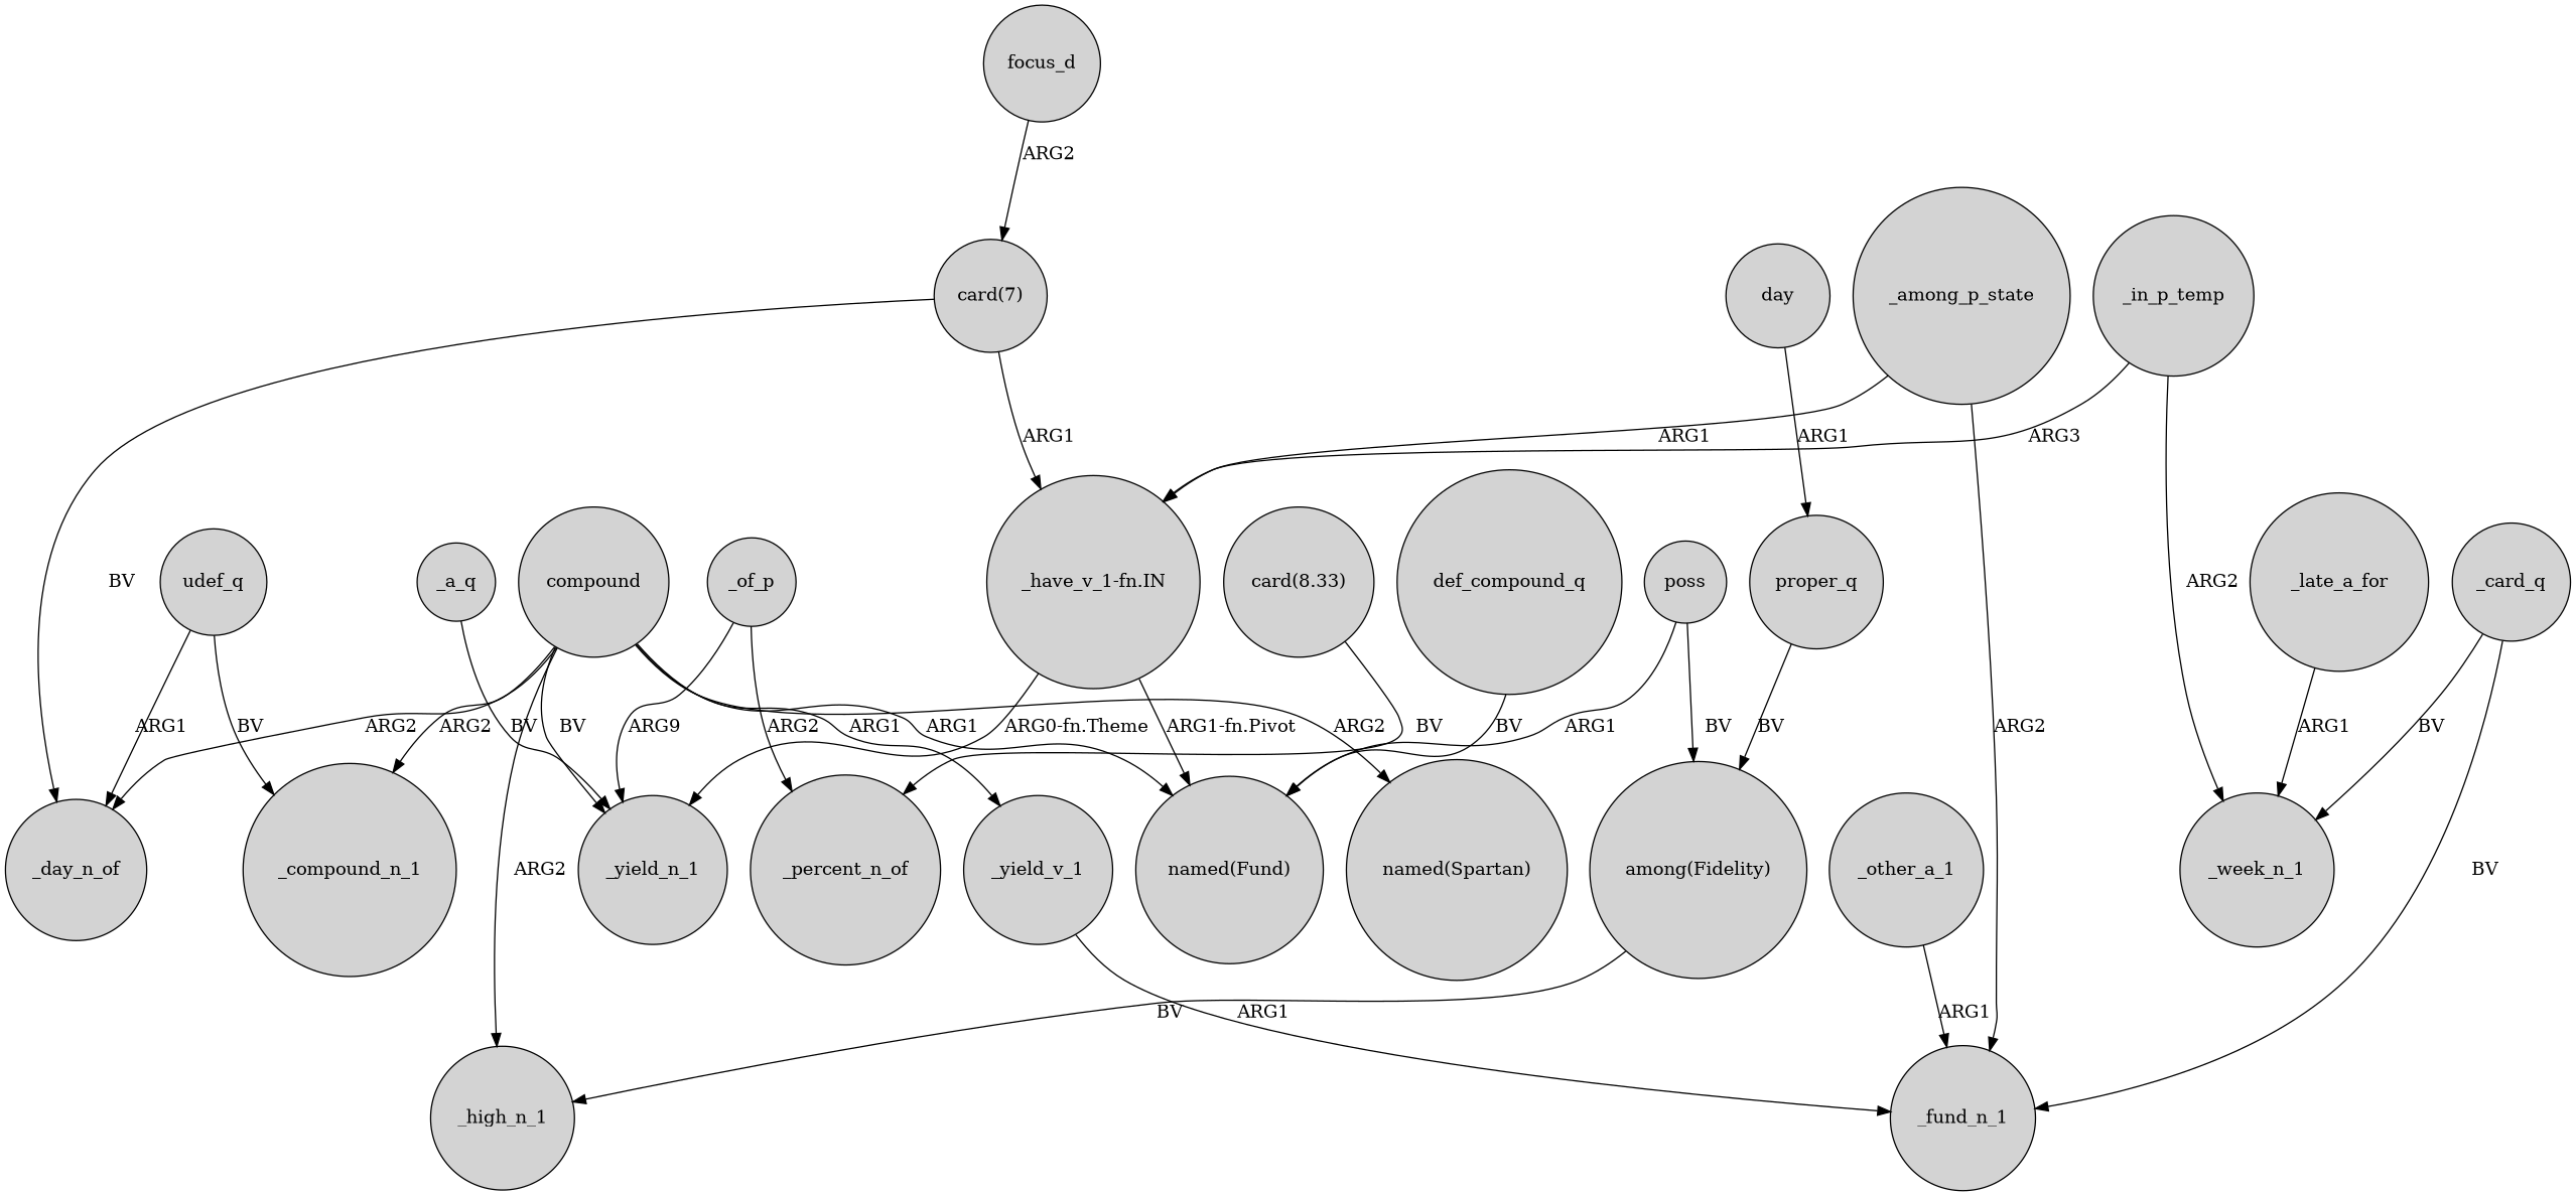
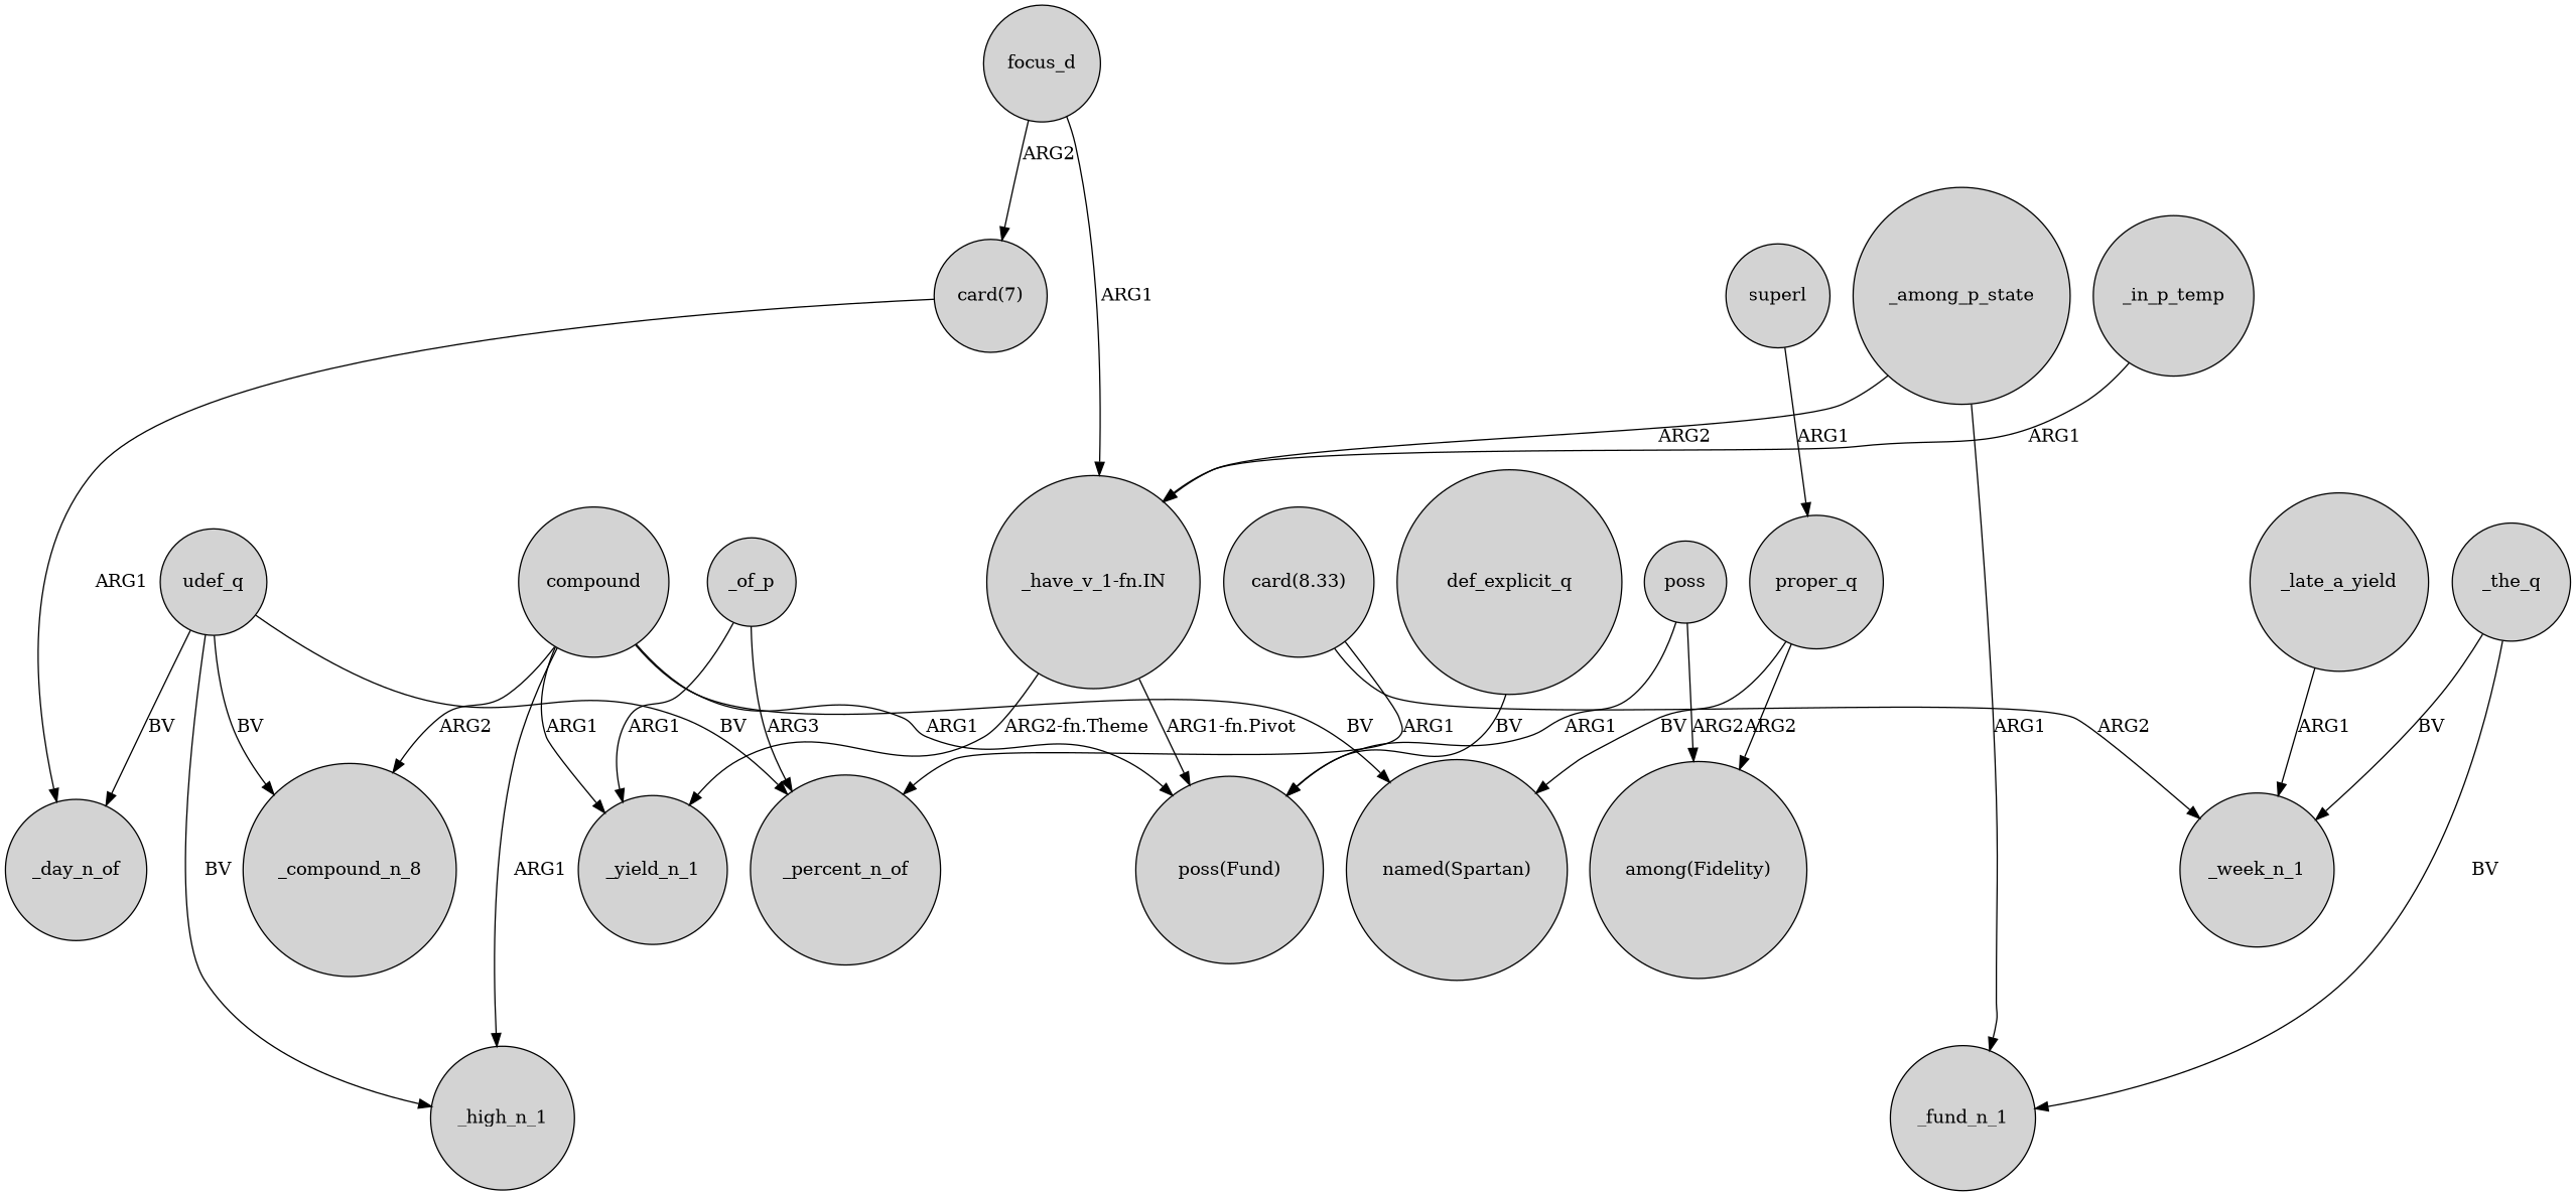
  digraph {
    node [shape=circle style=filled]
    focus_d
    "_have_v_1-fn.IN"
    "card(7)"
-   "named(Fund)"
+   "named(Fund)" [label="poss(Fund)"]
    _yield_n_1
    _among_p_state
    _fund_n_1
    udef_q
-   _compound_n_1
+   _compound_n_1 [label=_compound_n_8]
    _percent_n_of
    _day_n_of
    _high_n_1
    n13 [label="card(8.33)"]
    compound
-   _yield_v_1
    "named(Spartan)"
-   _a_q
    _in_p_temp
    _week_n_1
    proper_q
    n21 [label="among(Fidelity)"]
-   superl [label=day]
-   _late_a_for
-   _the_q [label=_card_q]
+   superl
+   _late_a_for [label=_late_a_yield]
+   _the_q
    _of_p
    poss
-   def_explicit_q [label=def_compound_q]
-   _other_a_1
-   "card(7)" -> "_have_v_1-fn.IN" [label=ARG1]
+   def_explicit_q
+   focus_d -> "_have_v_1-fn.IN" [label=ARG1]
    focus_d -> "card(7)" [label=ARG2]
    "_have_v_1-fn.IN" -> "named(Fund)" [label="ARG1-fn.Pivot"]
-   "_have_v_1-fn.IN" -> _yield_n_1 [label="ARG0-fn.Theme"]
-   "card(7)" -> _day_n_of [label=BV]
-   _among_p_state -> "_have_v_1-fn.IN" [label=ARG1]
-   _among_p_state -> _fund_n_1 [label=ARG2]
+   "_have_v_1-fn.IN" -> _yield_n_1 [label="ARG2-fn.Theme"]
+   "card(7)" -> _day_n_of [label=ARG1]
+   _among_p_state -> "_have_v_1-fn.IN" [label=ARG2]
+   _among_p_state -> _fund_n_1 [label=ARG1]
    udef_q -> _compound_n_1 [label=BV]
-   udef_q -> _day_n_of [label=ARG1]
-   n21 -> _high_n_1 [label=BV]
-   n13 -> _percent_n_of [label=BV]
+   udef_q -> _percent_n_of [label=BV]
+   udef_q -> _day_n_of [label=BV]
+   udef_q -> _high_n_1 [label=BV]
+   n13 -> _percent_n_of [label=ARG1]
    compound -> "named(Fund)" [label=ARG1]
-   compound -> _yield_n_1 [label=BV]
+   compound -> _yield_n_1 [label=ARG1]
    compound -> _compound_n_1 [label=ARG2]
-   compound -> _day_n_of [label=ARG2]
-   compound -> _high_n_1 [label=ARG2]
-   compound -> _yield_v_1 [label=ARG1]
-   compound -> "named(Spartan)" [label=ARG2]
-   _yield_v_1 -> _fund_n_1 [label=ARG1]
-   _a_q -> _yield_n_1 [label=BV]
-   _in_p_temp -> "_have_v_1-fn.IN" [label=ARG3]
-   _in_p_temp -> _week_n_1 [label=ARG2]
-   proper_q -> n21 [label=BV]
+   compound -> _high_n_1 [label=ARG1]
+   compound -> "named(Spartan)" [label=BV]
+   _in_p_temp -> "_have_v_1-fn.IN" [label=ARG1]
+   n13 -> _week_n_1 [label=ARG2]
+   proper_q -> "named(Spartan)" [label=BV]
+   proper_q -> n21 [label=ARG2]
    superl -> proper_q [label=ARG1]
    _late_a_for -> _week_n_1 [label=ARG1]
    _the_q -> _fund_n_1 [label=BV]
    _the_q -> _week_n_1 [label=BV]
-   _of_p -> _yield_n_1 [label=ARG9]
-   _of_p -> _percent_n_of [label=ARG2]
+   _of_p -> _yield_n_1 [label=ARG1]
+   _of_p -> _percent_n_of [label=ARG3]
    poss -> "named(Fund)" [label=ARG1]
-   poss -> n21 [label=BV]
+   poss -> n21 [label=ARG2]
    def_explicit_q -> "named(Fund)" [label=BV]
-   _other_a_1 -> _fund_n_1 [label=ARG1]
  }
